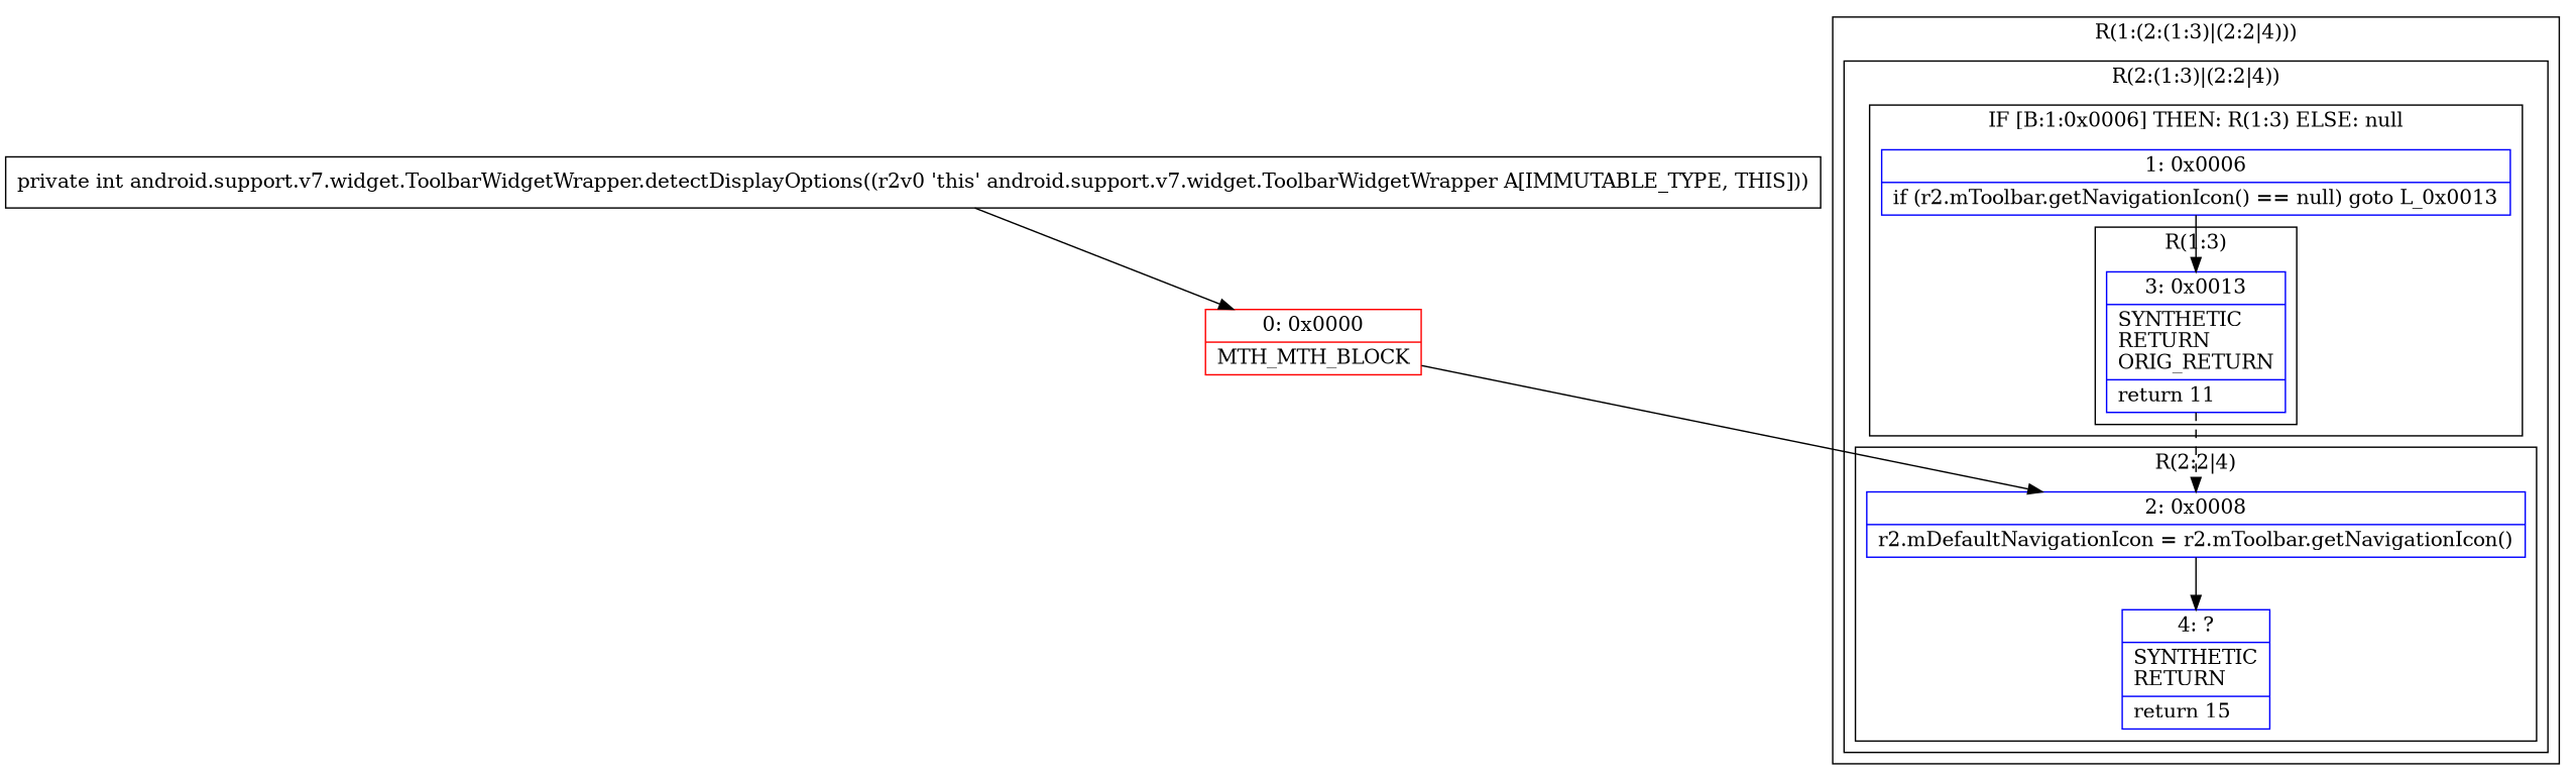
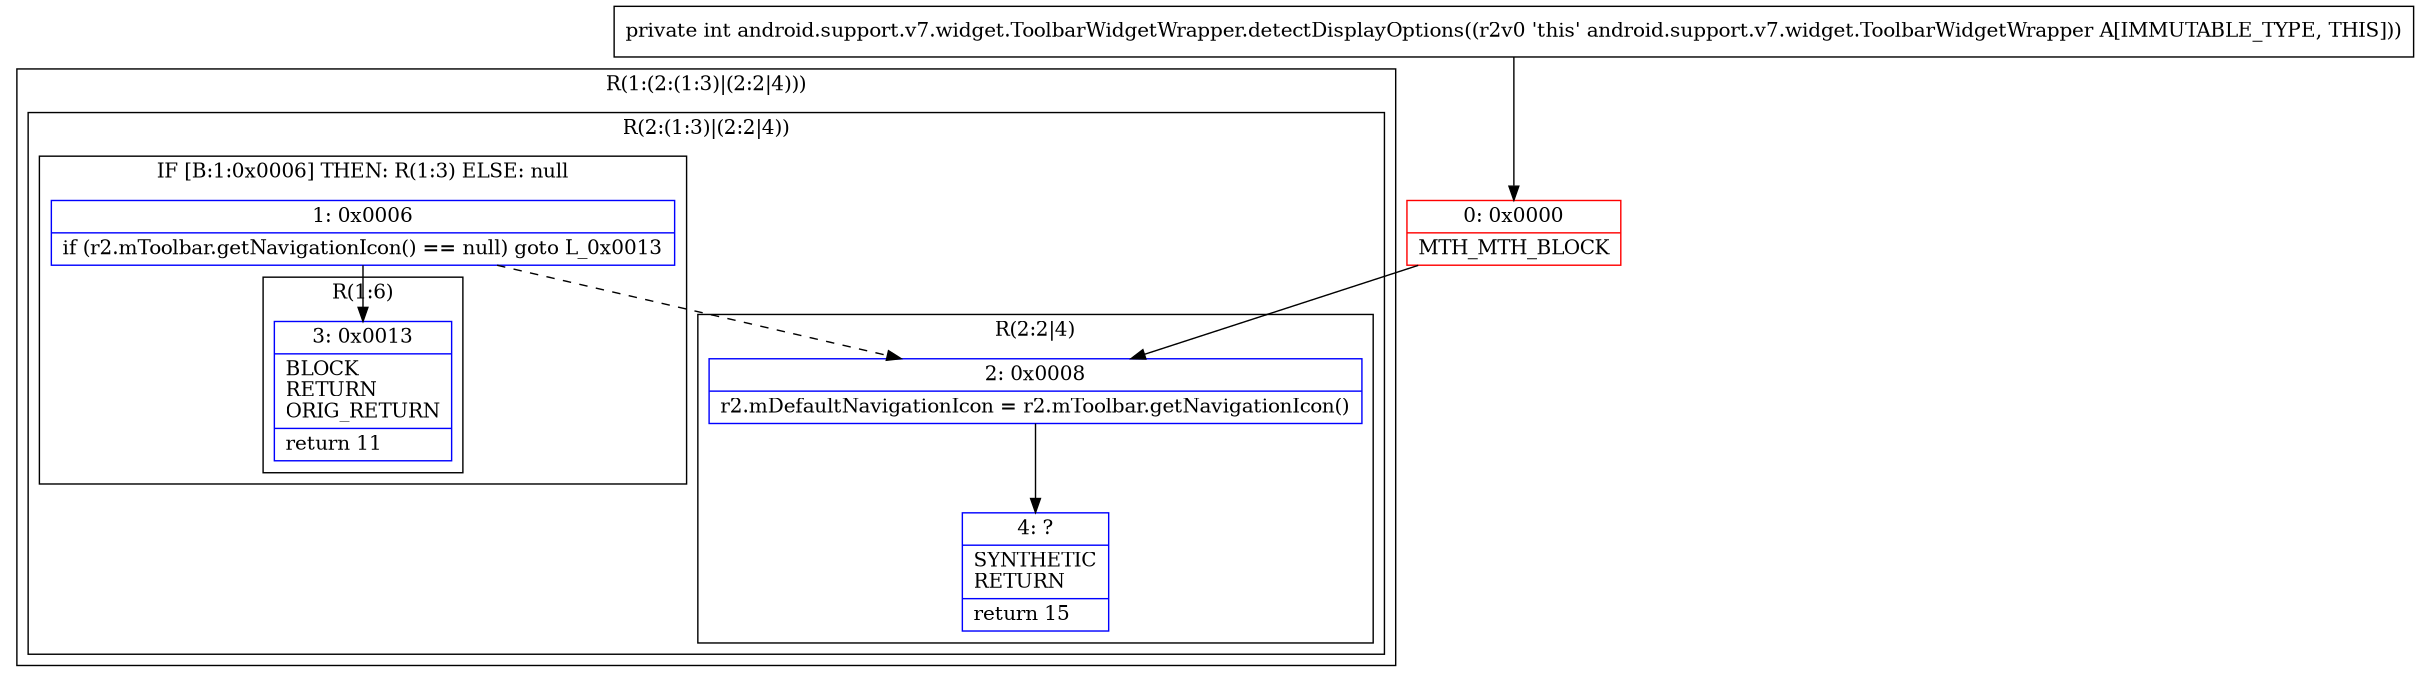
  digraph {
    node [color=blue shape=record]
-   n1 [label="{3\:\ 0x0013|SYNTHETIC\lRETURN\lORIG_RETURN\l|return 11\l}"]
+   n1 [label="{3\:\ 0x0013|BLOCK\lRETURN\lORIG_RETURN\l|return 11\l}"]
    n2 [label="{1\:\ 0x0006|if (r2.mToolbar.getNavigationIcon() == null) goto L_0x0013\l}"]
    n3 [label="{2\:\ 0x0008|r2.mDefaultNavigationIcon = r2.mToolbar.getNavigationIcon()\l}"]
    n4 [label="{4\:\ ?|SYNTHETIC\lRETURN\l|return 15\l}"]
    n5 [color=red label="{0\:\ 0x0000|MTH_MTH_BLOCK\l}"]
    n6 [label="{private int android.support.v7.widget.ToolbarWidgetWrapper.detectDisplayOptions((r2v0 'this' android.support.v7.widget.ToolbarWidgetWrapper A[IMMUTABLE_TYPE, THIS])) }" color=""]
    subgraph cluster_1 {
      label="R(1:(2:(1:3)|(2:2|4)))"
      subgraph cluster_2 {
        label="R(2:(1:3)|(2:2|4))"
        subgraph cluster_3 {
          label="IF [B:1:0x0006] THEN: R(1:3) ELSE: null"
          n2
          subgraph cluster_4 {
-           label="R(1:3)"
+           label="R(1:6)"
            n1
          }
        }
        subgraph cluster_5 {
          label="R(2:2|4)"
          n3
          n4
        }
      }
    }
    n2 -> n1
-   n1 -> n3 [style=dashed]
+   n2 -> n3 [style=dashed]
    n3 -> n4
    n5 -> n3
    n6 -> n5
  }
